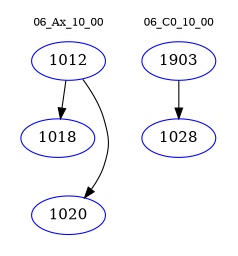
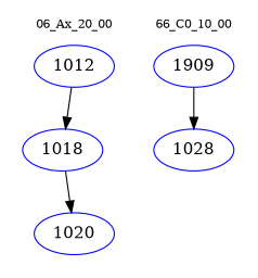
  digraph {
    node [color=blue]
    edge [color=black]
    n1 [label=1012]
    n2 [label=1018]
    n3 [label=1020]
-   n4 [label=1903]
+   n4 [label=1909]
    n5 [label=1028]
    subgraph cluster_1 {
      color=white
      fontsize=10
-     label="06_Ax_10_00"
+     label="06_Ax_20_00"
      n1
      n2
      n3
    }
    subgraph cluster_2 {
      color=white
      fontsize=10
-     label="06_C0_10_00"
+     label="66_C0_10_00"
      n4
      n5
    }
    n1 -> n2
-   n1 -> n3
+   n2 -> n3
    n4 -> n5
  }
